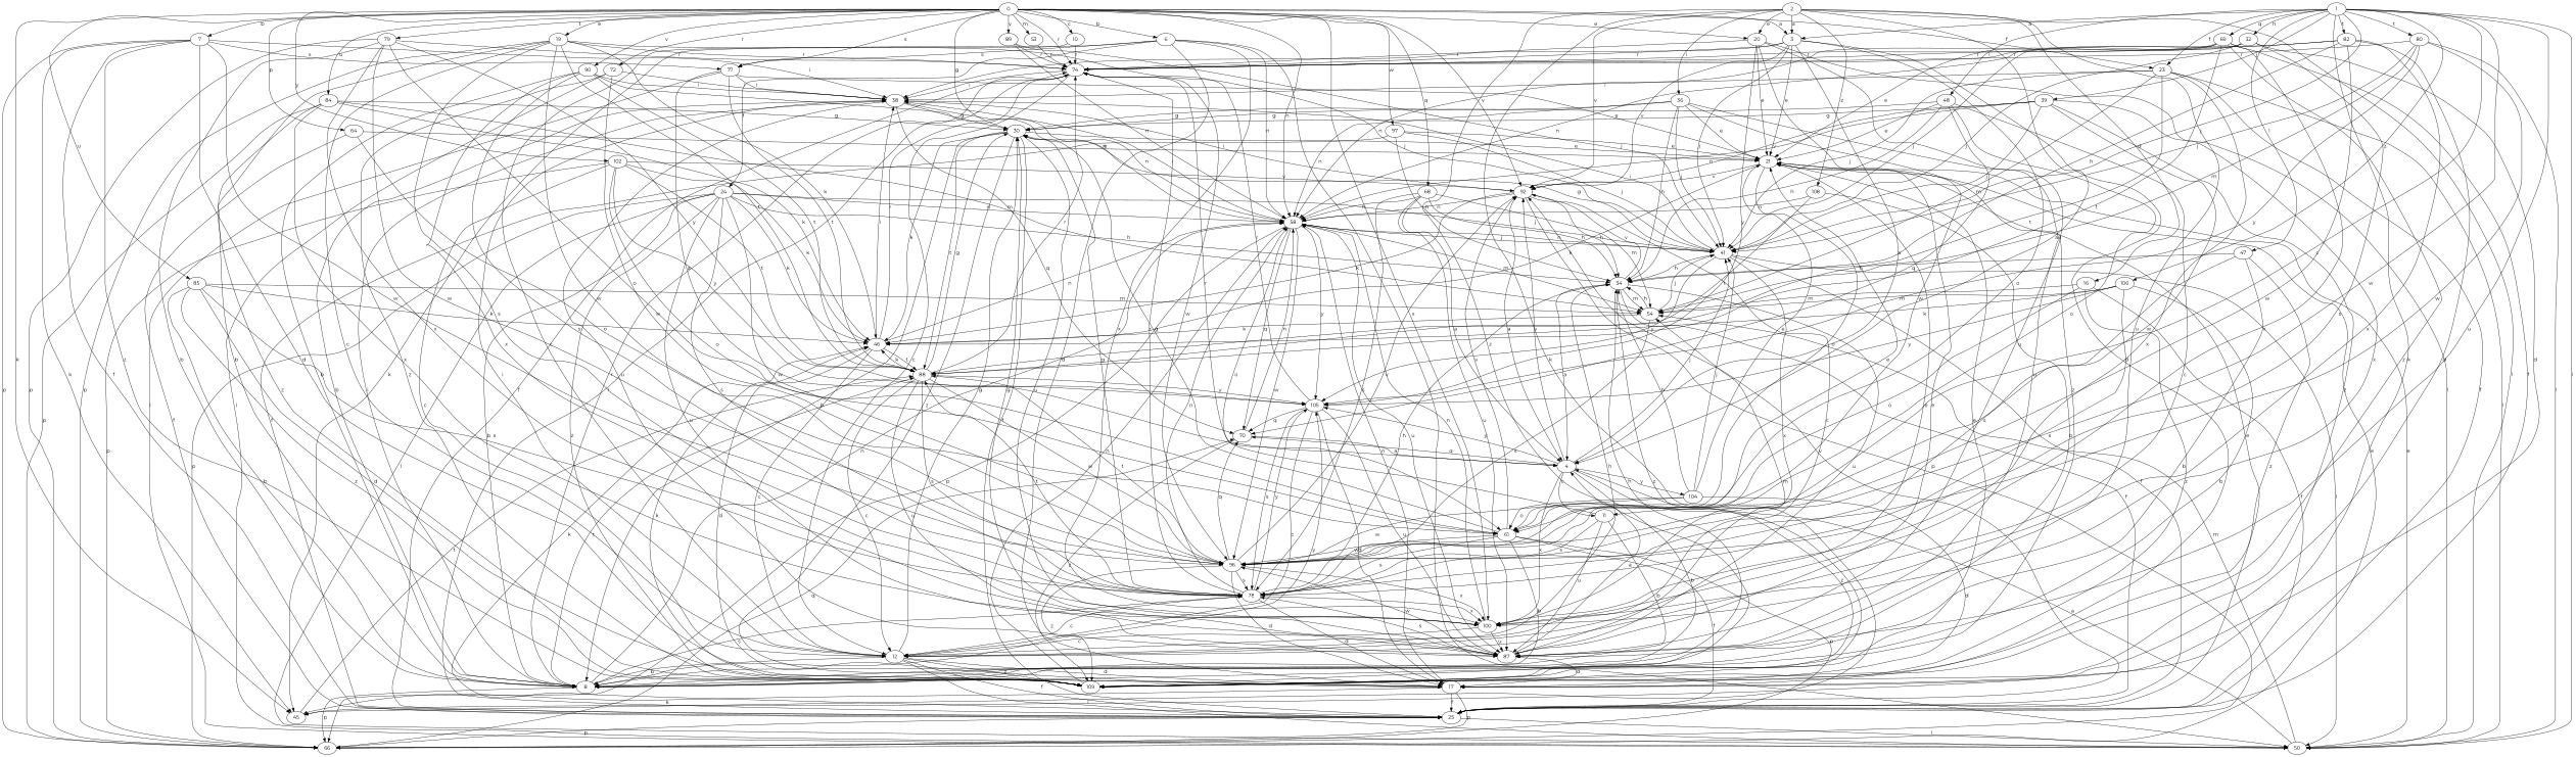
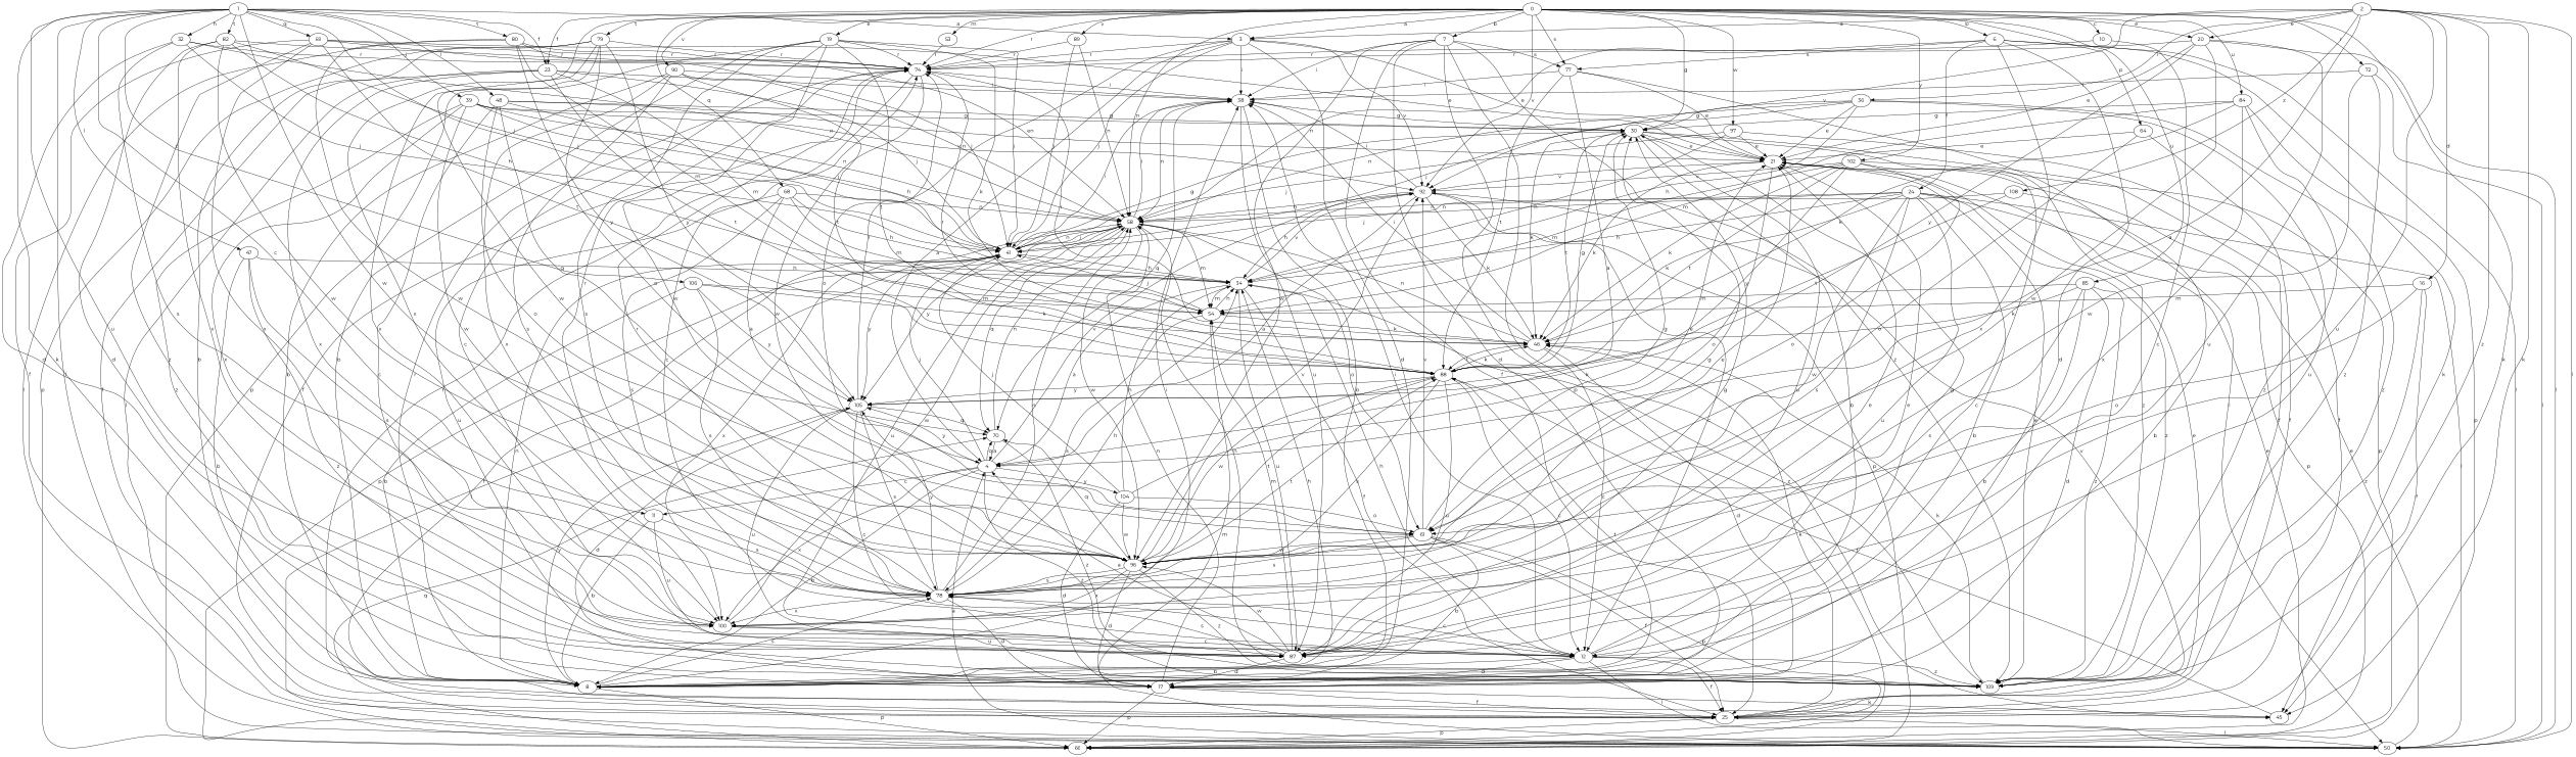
  strict digraph {
    fontname=Montserrat
    node [fontname=Montserrat]
    edge [fontname=Montserrat]
    0
    3
    6
    7
    10
    19
    20
    23
    30
    45
    53
    58
    64
    68
    72
    74
    77
    79
    84
    85
    89
    90
    92
    n24 [label=97]
    100
    102
    41
    4
    17
    21
    38
    61
    50
    24
    96
    109
    25
    66
    12
    8
    78
    n42 [label=88]
    46
    87
    105
    54
    70
    34
    1
    11
    32
    39
    47
    48
    69
    80
    82
    106
    2
    16
    36
    108
    104
    0 -> 3 [label=a]
    0 -> 6 [label=b]
    0 -> 7 [label=b]
    0 -> 10 [label=c]
    0 -> 19 [label=e]
    0 -> 20 [label=e]
    0 -> 23 [label=f]
    0 -> 30 [label=g]
    0 -> 45 [label=k]
    0 -> 53 [label=m]
    0 -> 58 [label=n]
    0 -> 64 [label=p]
    0 -> 68 [label=q]
    0 -> 72 [label=r]
    0 -> 74 [label=r]
    0 -> 77 [label=s]
    0 -> 79 [label=t]
    0 -> 84 [label=u]
    0 -> 85 [label=u]
    0 -> 89 [label=v]
    0 -> 90 [label=v]
    0 -> 92 [label=v]
    0 -> n24 [label=w]
    0 -> 100 [label=x]
    0 -> 102 [label=y]
    3 -> 74 [label=r]
    3 -> 92 [label=v]
    3 -> 41 [label=j]
    3 -> 4 [label=a]
    3 -> 17 [label=d]
    3 -> 21 [label=e]
    3 -> 38 [label=i]
    3 -> 61 [label=o]
    6 -> 45 [label=k]
    6 -> 58 [label=n]
    6 -> 77 [label=s]
    6 -> 100 [label=x]
    6 -> 17 [label=d]
    6 -> 50 [label=l]
    6 -> 24 [label=f]
    7 -> 45 [label=k]
    7 -> 77 [label=s]
    7 -> 17 [label=d]
    7 -> 38 [label=i]
    7 -> 96 [label=w]
    7 -> 109 [label=z]
    7 -> 25 [label=f]
    7 -> 66 [label=p]
    10 -> 74 [label=r]
    10 -> 12 [label=c]
    19 -> 74 [label=r]
    19 -> 41 [label=j]
    19 -> 96 [label=w]
    19 -> 66 [label=p]
    19 -> 12 [label=c]
    19 -> 8 [label=b]
    19 -> 78 [label=s]
    19 -> n42 [label=t]
    19 -> 46 [label=k]
    20 -> 74 [label=r]
    20 -> 21 [label=e]
    20 -> 50 [label=l]
    20 -> 96 [label=w]
    20 -> 87 [label=u]
    20 -> 105 [label=y]
    23 -> 100 [label=x]
    23 -> 41 [label=j]
    23 -> 38 [label=i]
    23 -> 50 [label=l]
    23 -> 25 [label=f]
    23 -> n42 [label=t]
    23 -> 54 [label=m]
    30 -> 21 [label=e]
    30 -> 109 [label=z]
    30 -> 25 [label=f]
    30 -> 8 [label=b]
    30 -> n42 [label=t]
    30 -> 46 [label=k]
    30 -> 87 [label=u]
    45 -> n42 [label=t]
    53 -> 74 [label=r]
    58 -> 41 [label=j]
    58 -> 38 [label=i]
    58 -> 61 [label=o]
    58 -> 96 [label=w]
    58 -> 66 [label=p]
    58 -> 87 [label=u]
    58 -> 105 [label=y]
    58 -> 54 [label=m]
    58 -> 70 [label=q]
    64 -> 21 [label=e]
    64 -> 61 [label=o]
    64 -> 25 [label=f]
    68 -> 58 [label=n]
    68 -> 4 [label=a]
    68 -> 78 [label=s]
    68 -> 87 [label=u]
    68 -> 54 [label=m]
    68 -> 34 [label=h]
    72 -> 38 [label=i]
    72 -> 50 [label=l]
    72 -> 96 [label=w]
    72 -> 109 [label=z]
    74 -> 38 [label=i]
    74 -> 96 [label=w]
    74 -> 25 [label=f]
    74 -> 12 [label=c]
    77 -> 4 [label=a]
    77 -> 21 [label=e]
    77 -> 38 [label=i]
    77 -> 50 [label=l]
    77 -> n42 [label=t]
    79 -> 74 [label=r]
    79 -> 100 [label=x]
    79 -> 61 [label=o]
    79 -> 96 [label=w]
    79 -> 66 [label=p]
    79 -> 8 [label=b]
    79 -> 105 [label=y]
    84 -> 30 [label=g]
    84 -> 100 [label=x]
    84 -> 109 [label=z]
    84 -> 66 [label=p]
    84 -> 46 [label=k]
    84 -> 54 [label=m]
    85 -> 17 [label=d]
    85 -> 109 [label=z]
    85 -> 8 [label=b]
    85 -> 78 [label=s]
    85 -> 46 [label=k]
    85 -> 54 [label=m]
    89 -> 58 [label=n]
    89 -> 74 [label=r]
    89 -> 41 [label=j]
    90 -> 58 [label=n]
    90 -> 100 [label=x]
    90 -> 38 [label=i]
    90 -> 8 [label=b]
    90 -> 78 [label=s]
    90 -> n42 [label=t]
    92 -> 58 [label=n]
    92 -> 4 [label=a]
    92 -> 38 [label=i]
    92 -> 66 [label=p]
    92 -> 12 [label=c]
    92 -> 46 [label=k]
    92 -> 34 [label=h]
    n24 -> 41 [label=j]
    n24 -> 21 [label=e]
    n24 -> 25 [label=f]
    n24 -> 34 [label=h]
-   100 -> 58 [label=n]
+   100 -> 58 [label=w]
    100 -> 12 [label=c]
    100 -> 87 [label=u]
    102 -> 92 [label=v]
    102 -> 61 [label=o]
    102 -> 66 [label=p]
    102 -> 12 [label=c]
    102 -> n42 [label=t]
    102 -> 46 [label=k]
    102 -> 105 [label=y]
+   102 -> 54 [label=m]
    41 -> 30 [label=g]
    41 -> 58 [label=n]
    41 -> 100 [label=x]
    41 -> 38 [label=i]
    41 -> 50 [label=l]
    41 -> 25 [label=f]
    41 -> 105 [label=y]
    41 -> 34 [label=h]
    4 -> 92 [label=v]
    4 -> 100 [label=x]
    4 -> 41 [label=j]
    4 -> 109 [label=z]
    4 -> 8 [label=b]
    4 -> 105 [label=y]
    4 -> 70 [label=q]
    4 -> 11 [label=c]
    4 -> 104 [label=y]
    17 -> 45 [label=k]
    17 -> 58 [label=n]
    17 -> 25 [label=f]
    17 -> 66 [label=p]
    21 -> 92 [label=v]
    21 -> 61 [label=o]
    21 -> 46 [label=k]
    38 -> 30 [label=g]
    38 -> 58 [label=n]
    38 -> 8 [label=b]
    38 -> 87 [label=u]
    38 -> 70 [label=q]
    61 -> 30 [label=g]
    61 -> 92 [label=v]
    61 -> 96 [label=w]
    61 -> 25 [label=f]
    61 -> 66 [label=p]
    61 -> 8 [label=b]
    61 -> 78 [label=s]
    50 -> 4 [label=a]
    50 -> 21 [label=e]
    50 -> 54 [label=m]
    24 -> 58 [label=n]
    24 -> 41 [label=j]
    24 -> 50 [label=l]
    24 -> 96 [label=w]
    24 -> 109 [label=z]
    24 -> 66 [label=p]
    24 -> 8 [label=b]
    24 -> 78 [label=s]
    24 -> 46 [label=k]
    24 -> 87 [label=u]
    24 -> 34 [label=h]
    96 -> 92 [label=v]
    96 -> 100 [label=x]
    96 -> 17 [label=d]
    96 -> 21 [label=e]
    96 -> 109 [label=z]
    96 -> 78 [label=s]
    96 -> n42 [label=t]
    96 -> 70 [label=q]
    109 -> 58 [label=n]
    109 -> 21 [label=e]
    109 -> 46 [label=k]
    25 -> 74 [label=r]
    25 -> 92 [label=v]
    25 -> 21 [label=e]
    25 -> 50 [label=l]
    25 -> 66 [label=p]
    25 -> 46 [label=k]
    66 -> 21 [label=e]
    66 -> 70 [label=q]
    12 -> 30 [label=g]
    12 -> 17 [label=d]
    12 -> 21 [label=e]
    12 -> 38 [label=i]
    12 -> 50 [label=l]
    12 -> 109 [label=z]
    12 -> 25 [label=f]
    12 -> 8 [label=b]
    12 -> 34 [label=h]
    8 -> 58 [label=n]
    8 -> 74 [label=r]
    8 -> 38 [label=i]
    8 -> 66 [label=p]
    8 -> 78 [label=s]
    8 -> n42 [label=t]
    8 -> 105 [label=y]
    8 -> 34 [label=h]
    78 -> 30 [label=g]
    78 -> 58 [label=n]
    78 -> 74 [label=r]
    78 -> 100 [label=x]
    78 -> 17 [label=d]
    78 -> 12 [label=c]
    78 -> n42 [label=t]
    78 -> 105 [label=y]
    78 -> 34 [label=h]
    n42 -> 30 [label=g]
    n42 -> 74 [label=r]
    n42 -> 96 [label=w]
    n42 -> 12 [label=c]
    n42 -> 78 [label=s]
    n42 -> 46 [label=k]
    n42 -> 87 [label=u]
    n42 -> 105 [label=y]
    46 -> 58 [label=n]
    46 -> 74 [label=r]
    46 -> 17 [label=d]
    46 -> 38 [label=i]
    46 -> 12 [label=c]
    46 -> n42 [label=t]
    87 -> 30 [label=g]
    87 -> 4 [label=a]
    87 -> 17 [label=d]
    87 -> 21 [label=e]
    87 -> 96 [label=w]
    87 -> 78 [label=s]
    87 -> 54 [label=m]
    105 -> 74 [label=r]
    105 -> 17 [label=d]
    105 -> 12 [label=c]
    105 -> 78 [label=s]
    105 -> 87 [label=u]
    105 -> 70 [label=q]
    54 -> 41 [label=j]
    54 -> 78 [label=s]
    54 -> 46 [label=k]
    54 -> 34 [label=h]
    70 -> 58 [label=n]
    70 -> 4 [label=a]
    70 -> 109 [label=z]
    34 -> 92 [label=v]
    34 -> 4 [label=a]
    34 -> 109 [label=z]
    34 -> 25 [label=f]
    34 -> 87 [label=u]
    34 -> 54 [label=m]
    1 -> 3 [label=a]
    1 -> 23 [label=f]
    1 -> 45 [label=k]
    1 -> 41 [label=j]
    1 -> 50 [label=l]
    1 -> 96 [label=w]
    1 -> 87 [label=u]
    1 -> 11 [label=c]
    1 -> 32 [label=h]
    1 -> 39 [label=j]
    1 -> 47 [label=l]
    1 -> 48 [label=l]
    1 -> 69 [label=q]
    1 -> 80 [label=t]
    1 -> 82 [label=t]
    1 -> 106 [label=z]
    11 -> 74 [label=r]
    11 -> 8 [label=b]
    11 -> 78 [label=s]
    11 -> 87 [label=u]
    32 -> 58 [label=n]
    32 -> 74 [label=r]
    32 -> 41 [label=j]
    32 -> 17 [label=d]
    32 -> 78 [label=s]
    39 -> 30 [label=g]
    39 -> 58 [label=n]
    39 -> 92 [label=v]
    39 -> 100 [label=x]
    39 -> 41 [label=j]
    39 -> 96 [label=w]
    39 -> 109 [label=z]
    47 -> 109 [label=z]
    47 -> 8 [label=b]
    47 -> 78 [label=s]
    47 -> 34 [label=h]
    48 -> 30 [label=g]
    48 -> 21 [label=e]
    48 -> 61 [label=o]
    48 -> 12 [label=c]
    48 -> 70 [label=q]
    48 -> 34 [label=h]
    69 -> 58 [label=n]
    69 -> 74 [label=r]
    69 -> 100 [label=x]
    69 -> 21 [label=e]
    69 -> 109 [label=z]
    69 -> 25 [label=f]
    69 -> n42 [label=t]
    80 -> 74 [label=r]
    80 -> 41 [label=j]
    80 -> 50 [label=l]
    80 -> 96 [label=w]
    80 -> 105 [label=y]
    80 -> 54 [label=m]
    82 -> 74 [label=r]
    82 -> 100 [label=x]
    82 -> 41 [label=j]
    82 -> 17 [label=d]
    82 -> 96 [label=w]
    82 -> 34 [label=h]
    106 -> 8 [label=b]
    106 -> 78 [label=s]
    106 -> 46 [label=k]
    106 -> 105 [label=y]
    106 -> 54 [label=m]
    2 -> 3 [label=a]
    2 -> 20 [label=e]
    2 -> 45 [label=k]
    2 -> 92 [label=v]
    2 -> 4 [label=a]
    2 -> 50 [label=l]
    2 -> 109 [label=z]
    2 -> 87 [label=u]
    2 -> 16 [label=d]
    2 -> 36 [label=i]
    2 -> 108 [label=z]
    16 -> 61 [label=o]
    16 -> 109 [label=z]
    16 -> 25 [label=f]
    16 -> 54 [label=m]
    36 -> 30 [label=g]
    36 -> 58 [label=n]
    36 -> 41 [label=j]
    36 -> 21 [label=e]
    36 -> 109 [label=z]
    36 -> 87 [label=u]
    36 -> 34 [label=h]
    108 -> 58 [label=n]
    108 -> 8 [label=b]
    108 -> n42 [label=t]
    104 -> 41 [label=j]
    104 -> 17 [label=d]
    104 -> 21 [label=e]
    104 -> 61 [label=o]
    104 -> 96 [label=w]
    104 -> 34 [label=h]
  }
